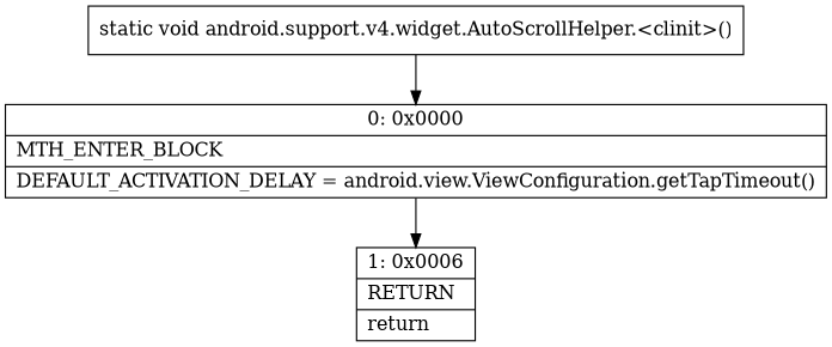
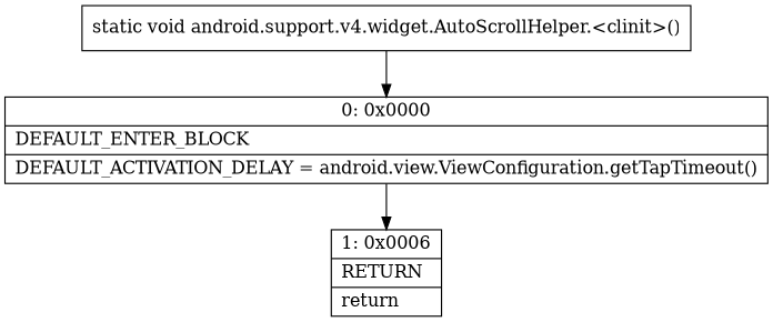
  digraph {
    node [shape=record]
-   n1 [label="{0\:\ 0x0000|MTH_ENTER_BLOCK\l|DEFAULT_ACTIVATION_DELAY = android.view.ViewConfiguration.getTapTimeout()\l}"]
+   n1 [label="{0\:\ 0x0000|DEFAULT_ENTER_BLOCK\l|DEFAULT_ACTIVATION_DELAY = android.view.ViewConfiguration.getTapTimeout()\l}"]
    n2 [label="{1\:\ 0x0006|RETURN\l|return\l}"]
    n3 [label="{static void android.support.v4.widget.AutoScrollHelper.\<clinit\>() }"]
    n1 -> n2
    n3 -> n1
  }
